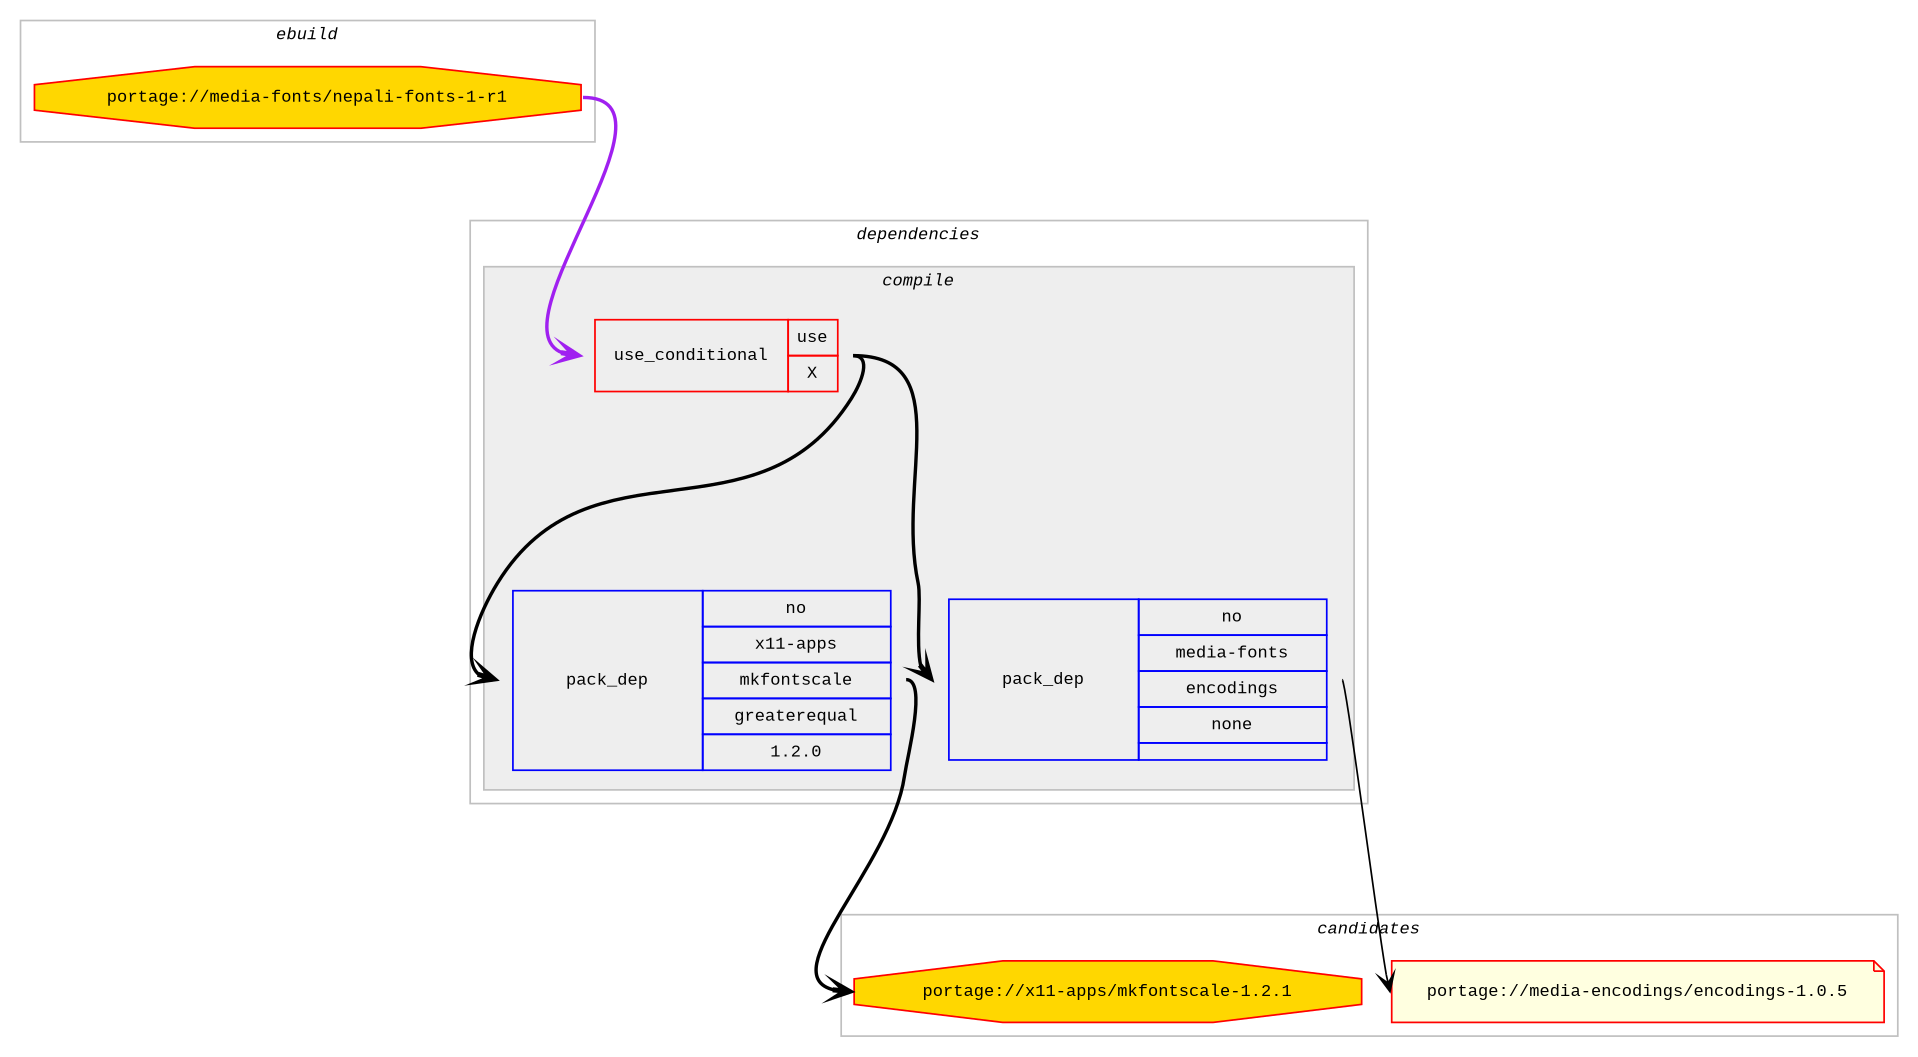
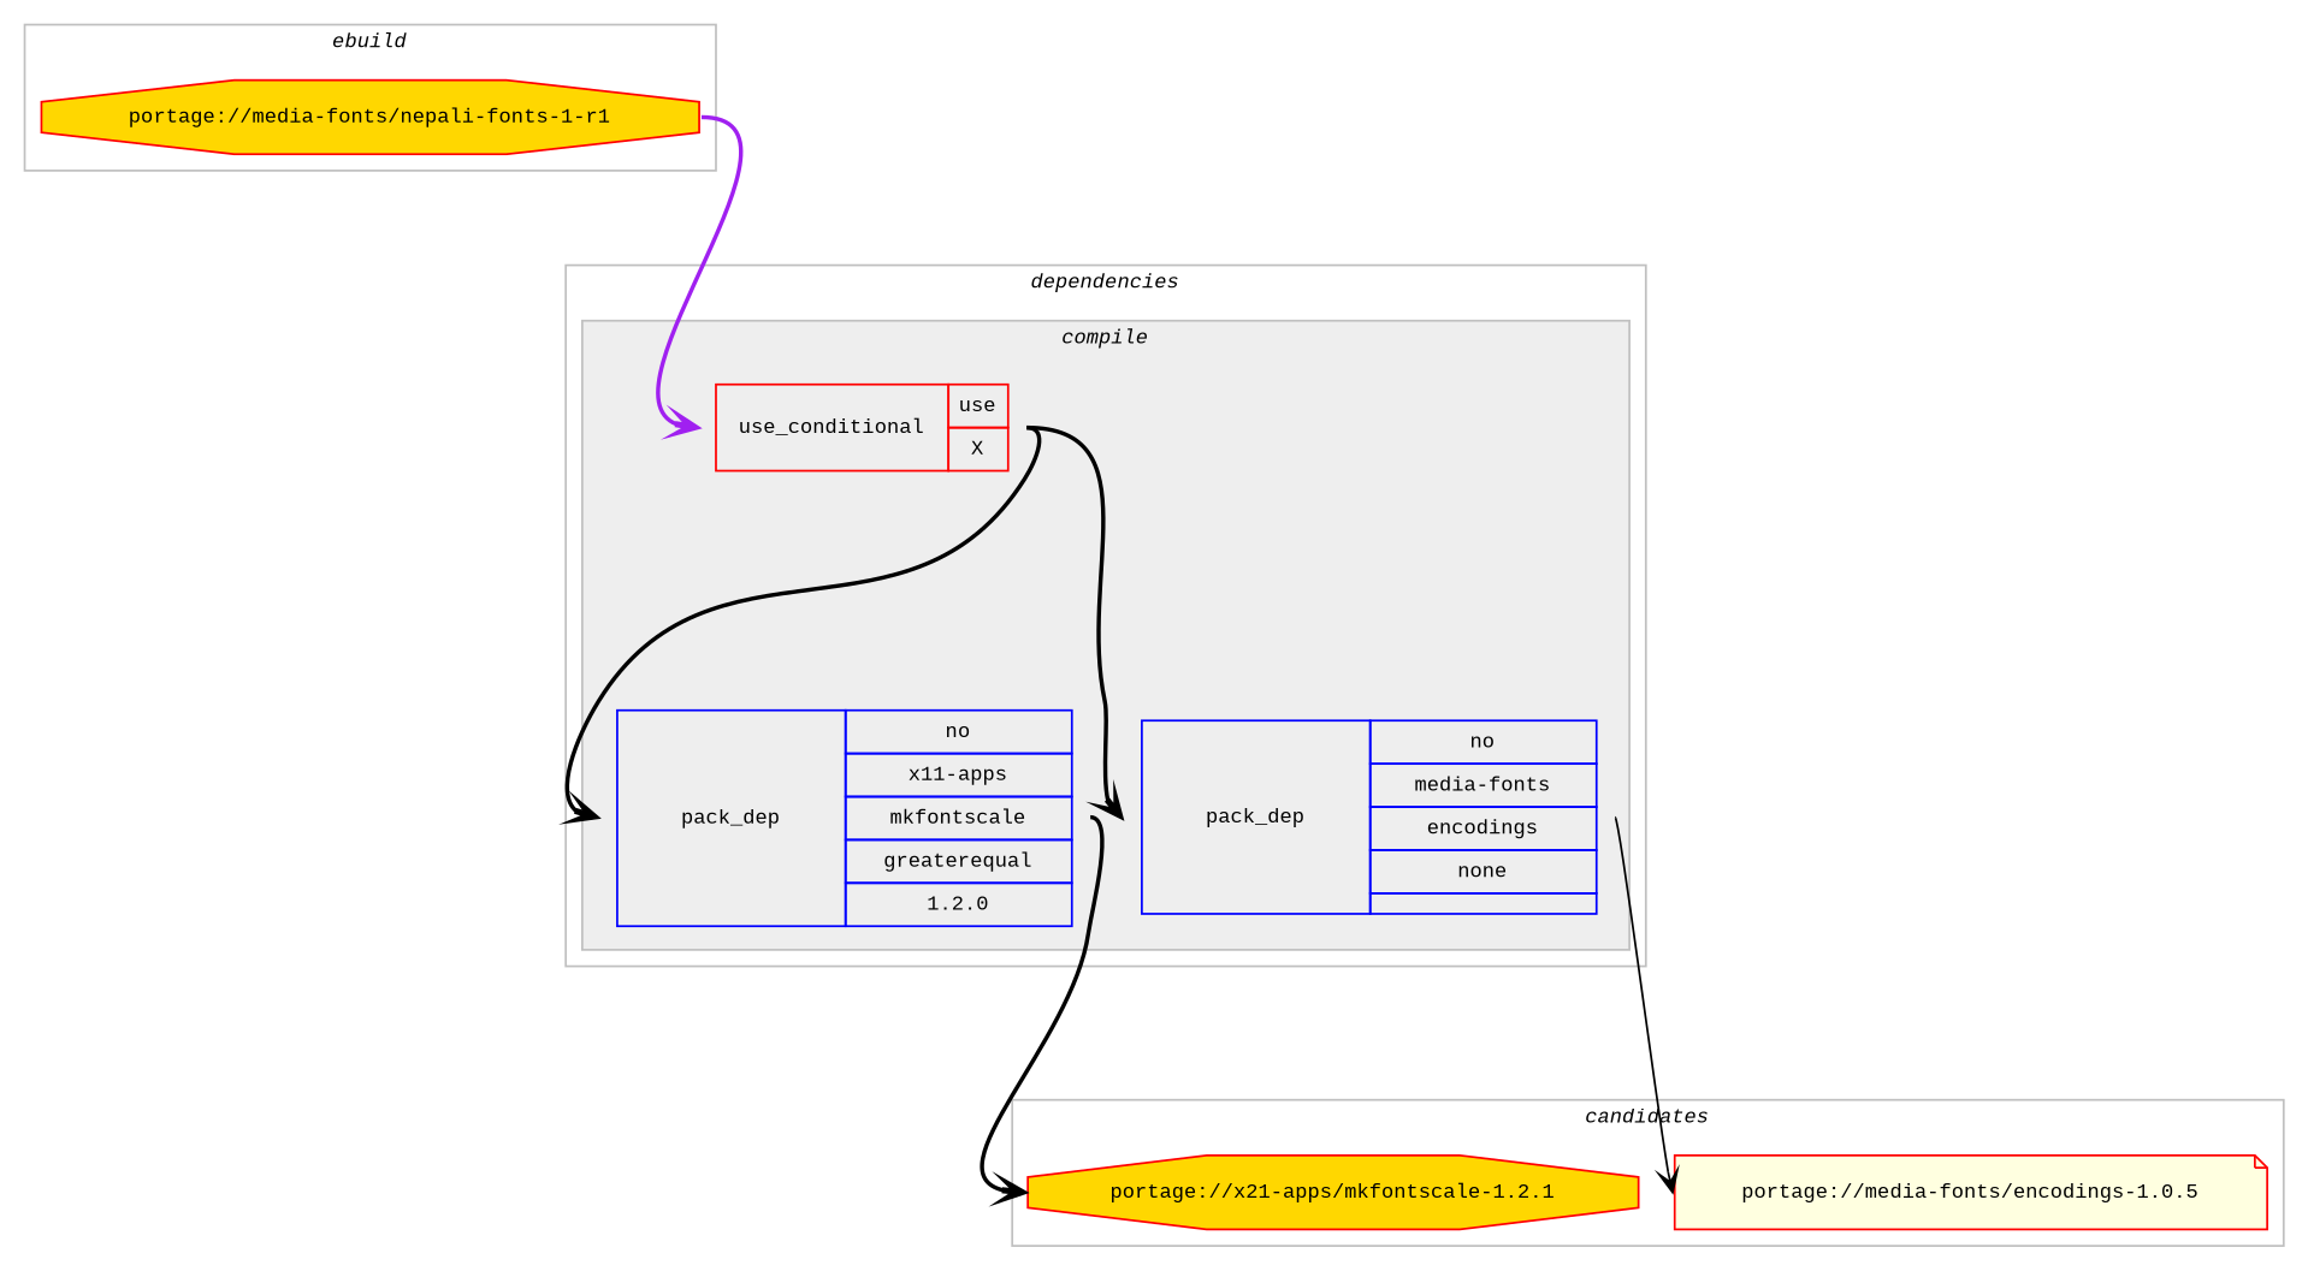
  digraph {
    compound=true
    concentrate=true
    fontname="Liberation Mono"
    fontsize=10
    newrank=true
    rankdir=TB
    ranksep=1.5
    node [color=red fontname="Liberation Mono" fontsize=10 shape=none]
    edge [arrowhead=vee color=black fontname="Liberation Mono" headport=w style=bold tailport=e weight=20]
    n1 [fillcolor=gold label="portage://media-fonts/nepali-fonts-1-r1" shape=octagon style=filled width=4]
    n2 [color=blue label=<<TABLE BORDER="0" CELLBORDER="1" CELLSPACING="0" CELLPADDING="4" WIDTH="220"><TR><TD ROWSPAN="6" CELLPADDING="30">pack_dep</TD></TR><TR><TD WIDTH="110">no</TD></TR><TR><TD>x11-apps</TD></TR><TR><TD>mkfontscale</TD></TR><TR><TD>greaterequal</TD></TR><TR><TD>1.2.0</TD></TR></TABLE>>]
    n3 [color=blue label=<<TABLE BORDER="0" CELLBORDER="1" CELLSPACING="0" CELLPADDING="4" WIDTH="220"><TR><TD ROWSPAN="6" CELLPADDING="30">pack_dep</TD></TR><TR><TD WIDTH="110">no</TD></TR><TR><TD>media-fonts</TD></TR><TR><TD>encodings</TD></TR><TR><TD>none</TD></TR><TR><TD></TD></TR></TABLE>>]
    n4 [label=<<TABLE BORDER="0" CELLBORDER="1" CELLSPACING="0" CELLPADDING="4"><TR><TD ROWSPAN="3" CELLPADDING="10">use_conditional</TD></TR><TR><TD>use</TD></TR><TR><TD>X</TD></TR></TABLE>>]
-   n5 [fillcolor=gold label="portage://x11-apps/mkfontscale-1.2.1" shape=octagon style=filled width=4]
-   n6 [fillcolor=lightyellow label="portage://media-encodings/encodings-1.0.5" shape=note style=filled width=4]
+   n5 [fillcolor=gold label="portage://x21-apps/mkfontscale-1.2.1" shape=octagon style=filled width=4]
+   n6 [fillcolor=lightyellow label="portage://media-fonts/encodings-1.0.5" shape=note style=filled width=4]
    subgraph cluster_1 {
      color=gray
      label=<<i>ebuild</i>>
      rank=same
      n1
    }
    subgraph cluster_2 {
      color=gray
      label=<<i>dependencies</i>>
      subgraph cluster_3 {
        color=gray
        fillcolor="#eeeeee"
        label=<<i>compile</i>>
        style=filled
        subgraph sub_4 {
          color=gray
          fillcolor="#eeeeee"
          label=<<i>compile</i>>
          style=filled
          n4
          subgraph sub_5 {
            color=gray
            fillcolor="#eeeeee"
            label=<<i>compile</i>>
            style=filled
            n2
          }
          subgraph sub_6 {
            color=gray
            fillcolor="#eeeeee"
            label=<<i>compile</i>>
            style=filled
            n3
          }
        }
      }
      subgraph cluster_7 {
        color=gray
        fillcolor="#eeeeee"
        label=<<i>compile and run</i>>
        style=filled
      }
      subgraph cluster_8 {
        color=gray
        fillcolor="#eeeeee"
        label=<<i>run</i>>
        style=filled
      }
    }
    subgraph cluster_9 {
      color=gray
      label=<<i>candidates</i>>
      rank=same
      subgraph sub_10 {
        color=black
        label=<<i>candidates</i>>
        nodesep=1
        rank=same
        n5
      }
      subgraph sub_11 {
        color=black
        label=<<i>candidates</i>>
        nodesep=1
        rank=same
        n6
      }
    }
    n1 -> n4 [color=purple]
    n2 -> n5 [weight=100]
    n3 -> n6 [style=solid weight=100]
    n4 -> n2
    n4 -> n3
  }
